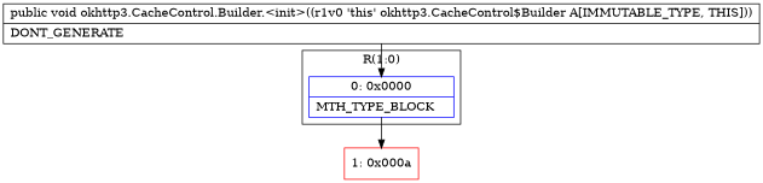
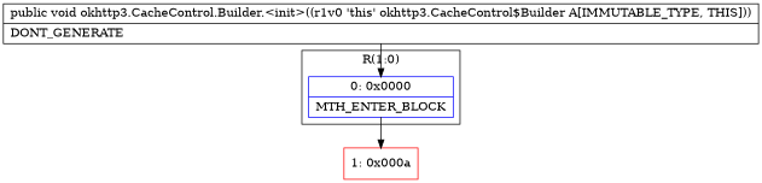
  digraph {
    node [shape=record]
-   n1 [color=blue label="{0\:\ 0x0000|MTH_TYPE_BLOCK\l}"]
+   n1 [color=blue label="{0\:\ 0x0000|MTH_ENTER_BLOCK\l}"]
    n2 [color=red label="{1\:\ 0x000a}"]
    n3 [label="{public void okhttp3.CacheControl.Builder.\<init\>((r1v0 'this' okhttp3.CacheControl$Builder A[IMMUTABLE_TYPE, THIS]))  | DONT_GENERATE\l}"]
    subgraph cluster_1 {
      label="R(1:0)"
      n1
    }
    n1 -> n2
    n3 -> n1
  }
